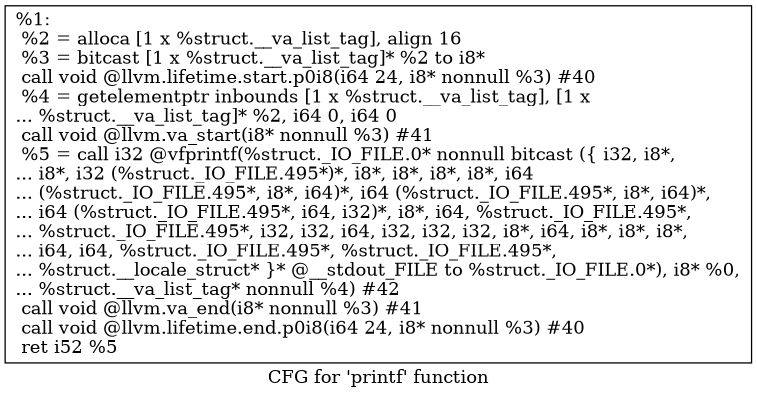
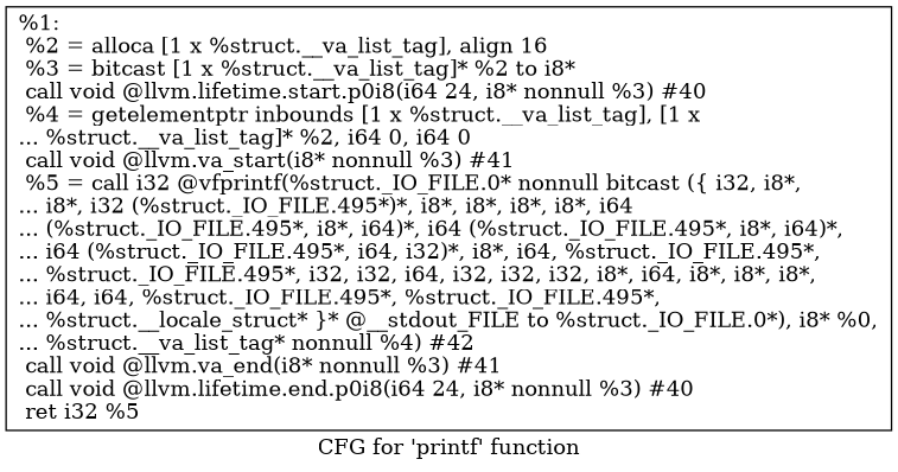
  digraph {
    label="CFG for 'printf' function"
-   n1 [label="{%1:\l  %2 = alloca [1 x %struct.__va_list_tag], align 16\l  %3 = bitcast [1 x %struct.__va_list_tag]* %2 to i8*\l  call void @llvm.lifetime.start.p0i8(i64 24, i8* nonnull %3) #40\l  %4 = getelementptr inbounds [1 x %struct.__va_list_tag], [1 x\l... %struct.__va_list_tag]* %2, i64 0, i64 0\l  call void @llvm.va_start(i8* nonnull %3) #41\l  %5 = call i32 @vfprintf(%struct._IO_FILE.0* nonnull bitcast (\{ i32, i8*,\l... i8*, i32 (%struct._IO_FILE.495*)*, i8*, i8*, i8*, i8*, i64\l... (%struct._IO_FILE.495*, i8*, i64)*, i64 (%struct._IO_FILE.495*, i8*, i64)*,\l... i64 (%struct._IO_FILE.495*, i64, i32)*, i8*, i64, %struct._IO_FILE.495*,\l... %struct._IO_FILE.495*, i32, i32, i64, i32, i32, i32, i8*, i64, i8*, i8*, i8*,\l... i64, i64, %struct._IO_FILE.495*, %struct._IO_FILE.495*,\l... %struct.__locale_struct* \}* @__stdout_FILE to %struct._IO_FILE.0*), i8* %0,\l... %struct.__va_list_tag* nonnull %4) #42\l  call void @llvm.va_end(i8* nonnull %3) #41\l  call void @llvm.lifetime.end.p0i8(i64 24, i8* nonnull %3) #40\l  ret i52 %5\l}" shape=record]
+   n1 [label="{%1:\l  %2 = alloca [1 x %struct.__va_list_tag], align 16\l  %3 = bitcast [1 x %struct.__va_list_tag]* %2 to i8*\l  call void @llvm.lifetime.start.p0i8(i64 24, i8* nonnull %3) #40\l  %4 = getelementptr inbounds [1 x %struct.__va_list_tag], [1 x\l... %struct.__va_list_tag]* %2, i64 0, i64 0\l  call void @llvm.va_start(i8* nonnull %3) #41\l  %5 = call i32 @vfprintf(%struct._IO_FILE.0* nonnull bitcast (\{ i32, i8*,\l... i8*, i32 (%struct._IO_FILE.495*)*, i8*, i8*, i8*, i8*, i64\l... (%struct._IO_FILE.495*, i8*, i64)*, i64 (%struct._IO_FILE.495*, i8*, i64)*,\l... i64 (%struct._IO_FILE.495*, i64, i32)*, i8*, i64, %struct._IO_FILE.495*,\l... %struct._IO_FILE.495*, i32, i32, i64, i32, i32, i32, i8*, i64, i8*, i8*, i8*,\l... i64, i64, %struct._IO_FILE.495*, %struct._IO_FILE.495*,\l... %struct.__locale_struct* \}* @__stdout_FILE to %struct._IO_FILE.0*), i8* %0,\l... %struct.__va_list_tag* nonnull %4) #42\l  call void @llvm.va_end(i8* nonnull %3) #41\l  call void @llvm.lifetime.end.p0i8(i64 24, i8* nonnull %3) #40\l  ret i32 %5\l}" shape=record]
  }
